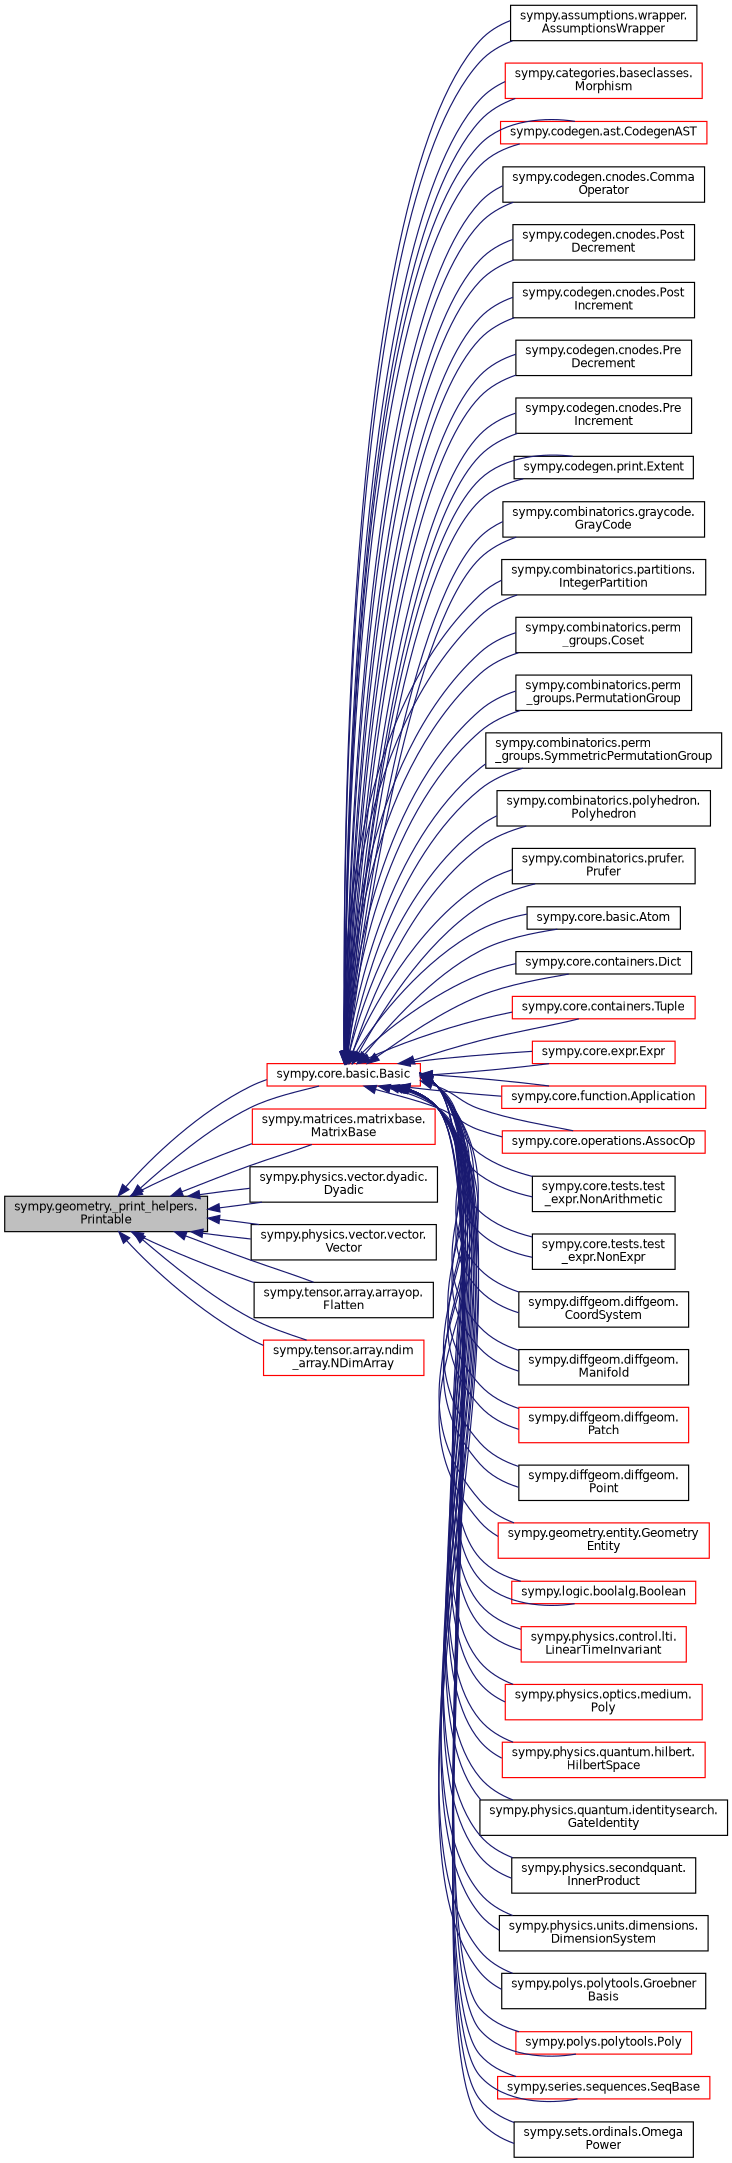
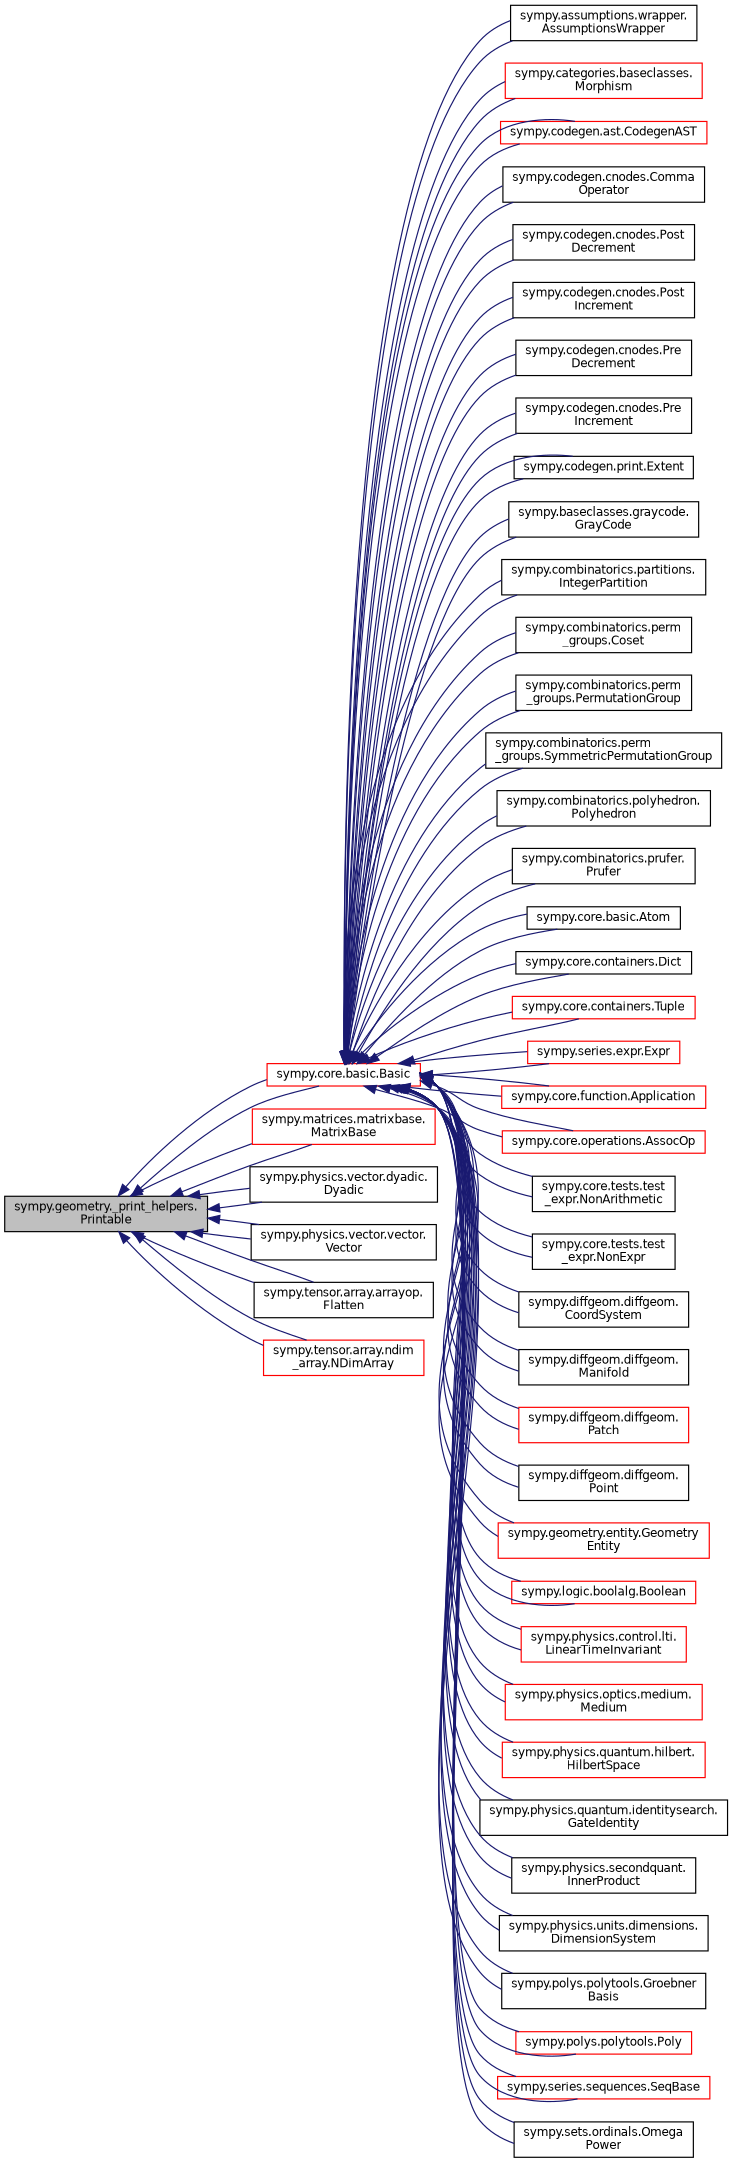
  digraph {
    rankdir=LR
    node [color=black fillcolor=white fontname=Helvetica fontsize=10 shape=record style=filled]
    edge [color=midnightblue dir=back fontname=Helvetica fontsize=10 labelfontname=Helvetica labelfontsize=10 style=solid]
    n1 [fillcolor=grey75 fontcolor=black height=0.2 label="sympy.geometry._print_helpers.\lPrintable" width=0.4]
    n2 [color=red height=0.2 label="sympy.core.basic.Basic" width=0.4]
    n3 [color=red height=0.2 label="sympy.matrices.matrixbase.\lMatrixBase" width=0.4]
    n4 [height=0.2 label="sympy.physics.vector.dyadic.\lDyadic" width=0.4]
    n5 [height=0.2 label="sympy.physics.vector.vector.\lVector" width=0.4]
    n6 [height=0.2 label="sympy.tensor.array.arrayop.\lFlatten" width=0.4]
    n7 [color=red height=0.2 label="sympy.tensor.array.ndim\l_array.NDimArray" width=0.4]
    n8 [height=0.2 label="sympy.assumptions.wrapper.\lAssumptionsWrapper" width=0.4]
    n9 [color=red height=0.2 label="sympy.categories.baseclasses.\lMorphism" width=0.4]
    n10 [color=red height=0.2 label="sympy.codegen.ast.CodegenAST" width=0.4]
    n11 [height=0.2 label="sympy.codegen.cnodes.Comma\lOperator" width=0.4]
    n12 [height=0.2 label="sympy.codegen.cnodes.Post\lDecrement" width=0.4]
    n13 [height=0.2 label="sympy.codegen.cnodes.Post\lIncrement" width=0.4]
    n14 [height=0.2 label="sympy.codegen.cnodes.Pre\lDecrement" width=0.4]
    n15 [height=0.2 label="sympy.codegen.cnodes.Pre\lIncrement" width=0.4]
    n16 [height=0.2 label="sympy.codegen.print.Extent" width=0.4]
-   n17 [height=0.2 label="sympy.combinatorics.graycode.\lGrayCode" width=0.4]
+   n17 [height=0.2 label="sympy.baseclasses.graycode.\lGrayCode" width=0.4]
    n18 [height=0.2 label="sympy.combinatorics.partitions.\lIntegerPartition" width=0.4]
    n19 [height=0.2 label="sympy.combinatorics.perm\l_groups.Coset" width=0.4]
    n20 [height=0.2 label="sympy.combinatorics.perm\l_groups.PermutationGroup" width=0.4]
    n21 [height=0.2 label="sympy.combinatorics.perm\l_groups.SymmetricPermutationGroup" width=0.4]
    n22 [height=0.2 label="sympy.combinatorics.polyhedron.\lPolyhedron" width=0.4]
    n23 [height=0.2 label="sympy.combinatorics.prufer.\lPrufer" width=0.4]
    n24 [height=0.2 label="sympy.core.basic.Atom" width=0.4]
    n25 [height=0.2 label="sympy.core.containers.Dict" width=0.4]
    n26 [color=red height=0.2 label="sympy.core.containers.Tuple" width=0.4]
-   n27 [color=red height=0.2 label="sympy.core.expr.Expr" width=0.4]
+   n27 [color=red height=0.2 label="sympy.series.expr.Expr" width=0.4]
    n28 [color=red height=0.2 label="sympy.core.function.Application" width=0.4]
    n29 [color=red height=0.2 label="sympy.core.operations.AssocOp" width=0.4]
    n30 [height=0.2 label="sympy.core.tests.test\l_expr.NonArithmetic" width=0.4]
    n31 [height=0.2 label="sympy.core.tests.test\l_expr.NonExpr" width=0.4]
    n32 [height=0.2 label="sympy.diffgeom.diffgeom.\lCoordSystem" width=0.4]
    n33 [height=0.2 label="sympy.diffgeom.diffgeom.\lManifold" width=0.4]
    n34 [color=red height=0.2 label="sympy.diffgeom.diffgeom.\lPatch" width=0.4]
    n35 [height=0.2 label="sympy.diffgeom.diffgeom.\lPoint" width=0.4]
    n36 [color=red height=0.2 label="sympy.geometry.entity.Geometry\lEntity" width=0.4]
    n37 [color=red height=0.2 label="sympy.logic.boolalg.Boolean" width=0.4]
    n38 [color=red height=0.2 label="sympy.physics.control.lti.\lLinearTimeInvariant" width=0.4]
-   n39 [color=red height=0.2 label="sympy.physics.optics.medium.\lPoly" width=0.4]
+   n39 [color=red height=0.2 label="sympy.physics.optics.medium.\lMedium" width=0.4]
    n40 [color=red height=0.2 label="sympy.physics.quantum.hilbert.\lHilbertSpace" width=0.4]
    n41 [height=0.2 label="sympy.physics.quantum.identitysearch.\lGateIdentity" width=0.4]
    n42 [height=0.2 label="sympy.physics.secondquant.\lInnerProduct" width=0.4]
    n43 [height=0.2 label="sympy.physics.units.dimensions.\lDimensionSystem" width=0.4]
    n44 [height=0.2 label="sympy.polys.polytools.Groebner\lBasis" width=0.4]
    n45 [color=red height=0.2 label="sympy.polys.polytools.Poly" width=0.4]
    n46 [color=red height=0.2 label="sympy.series.sequences.SeqBase" width=0.4]
    n47 [height=0.2 label="sympy.sets.ordinals.Omega\lPower" width=0.4]
    n1 -> n2
    n1 -> n2
    n1 -> n3
    n1 -> n3
    n1 -> n4
    n1 -> n4
    n1 -> n5
    n1 -> n5
    n1 -> n6
    n1 -> n6
    n1 -> n7
    n1 -> n7
    n2 -> n8
    n2 -> n8
    n2 -> n9
    n2 -> n9
    n2 -> n10
    n2 -> n10
    n2 -> n11
    n2 -> n11
    n2 -> n12
    n2 -> n12
    n2 -> n13
    n2 -> n13
    n2 -> n14
    n2 -> n14
    n2 -> n15
    n2 -> n15
    n2 -> n16
    n2 -> n16
    n2 -> n17
    n2 -> n17
    n2 -> n18
    n2 -> n18
    n2 -> n19
    n2 -> n19
    n2 -> n20
    n2 -> n20
    n2 -> n21
    n2 -> n21
    n2 -> n22
    n2 -> n22
    n2 -> n23
    n2 -> n23
    n2 -> n24
    n2 -> n24
    n2 -> n25
    n2 -> n25
    n2 -> n26
    n2 -> n26
    n2 -> n27
    n2 -> n27
    n2 -> n28
    n2 -> n28
    n2 -> n29
    n2 -> n29
    n2 -> n30
    n2 -> n30
    n2 -> n31
    n2 -> n31
    n2 -> n32
    n2 -> n32
    n2 -> n33
    n2 -> n33
    n2 -> n34
    n2 -> n34
    n2 -> n35
    n2 -> n35
    n2 -> n36
    n2 -> n36
    n2 -> n37
    n2 -> n37
    n2 -> n38
    n2 -> n38
    n2 -> n39
    n2 -> n39
    n2 -> n40
    n2 -> n40
    n2 -> n41
    n2 -> n41
    n2 -> n42
    n2 -> n42
    n2 -> n43
    n2 -> n43
    n2 -> n44
    n2 -> n44
    n2 -> n45
    n2 -> n45
    n2 -> n46
    n2 -> n46
    n2 -> n47
    n2 -> n47
  }
